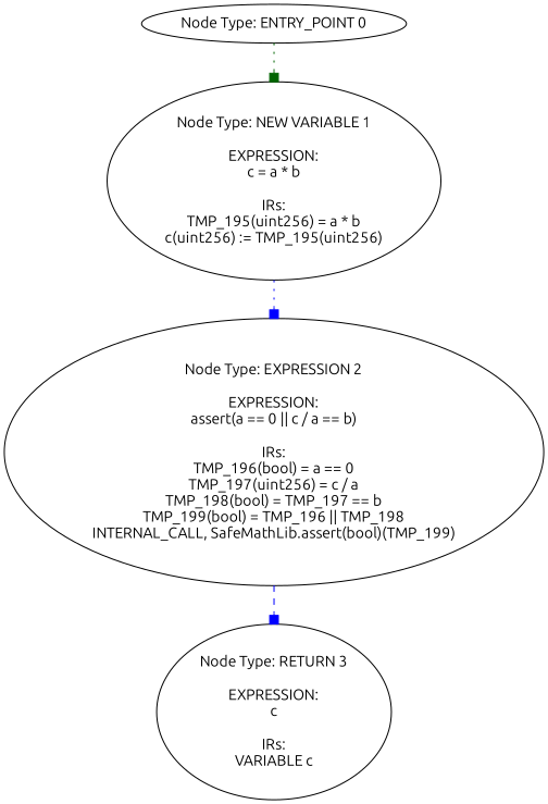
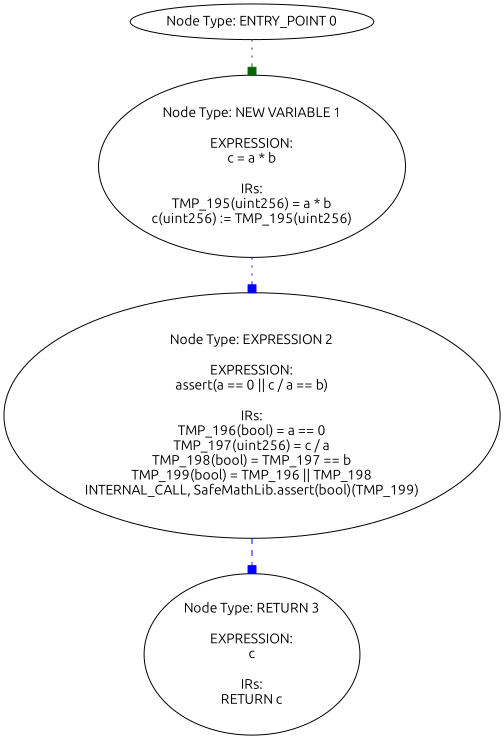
  digraph {
    fontname=Ubuntu
    node [fontname=Ubuntu]
    edge [color=blue style=dotted arrowhead=box fontname=Ubuntu]
    n1 [label="Node Type: ENTRY_POINT 0\n"]
    n2 [label="Node Type: NEW VARIABLE 1\n\nEXPRESSION:\nc = a * b\n\nIRs:\nTMP_195(uint256) = a * b\nc(uint256) := TMP_195(uint256)"]
    n3 [label="Node Type: EXPRESSION 2\n\nEXPRESSION:\nassert(a == 0 || c / a == b)\n\nIRs:\nTMP_196(bool) = a == 0\nTMP_197(uint256) = c / a\nTMP_198(bool) = TMP_197 == b\nTMP_199(bool) = TMP_196 || TMP_198\nINTERNAL_CALL, SafeMathLib.assert(bool)(TMP_199)"]
-   n4 [label="Node Type: RETURN 3\n\nEXPRESSION:\nc\n\nIRs:\nVARIABLE c"]
+   n4 [label="Node Type: RETURN 3\n\nEXPRESSION:\nc\n\nIRs:\nRETURN c"]
    n1 -> n2 [color=darkgreen]
    n2 -> n3
    n3 -> n4 [style=dashed]
  }
